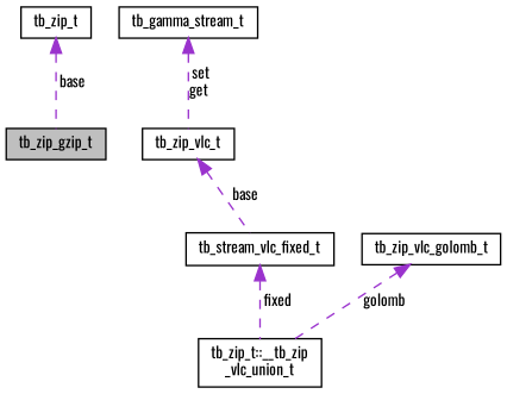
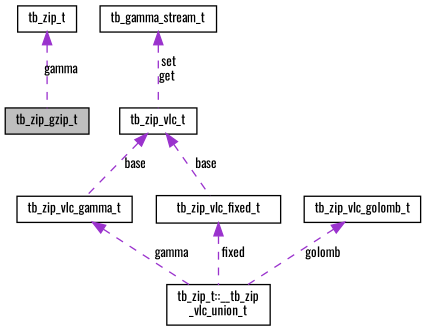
  digraph {
    fontname=Oswald
    node [color=black fillcolor=white fontname=Oswald fontsize=10 shape=record style=filled]
    edge [color=darkorchid3 dir=back fontname=Oswald fontsize=10 labelfontname=CourierNew labelfontsize=10 style=dashed]
    n1 [fillcolor=grey75 fontcolor=black height=0.2 label=tb_zip_gzip_t width=0.4]
    n2 [height=0.2 label=tb_zip_t width=0.4]
    n3 [height=0.2 label="tb_zip_t::__tb_zip\l_vlc_union_t" width=0.4]
+   n4 [height=0.2 label=tb_zip_vlc_gamma_t width=0.4]
    n5 [height=0.2 label=tb_zip_vlc_t width=0.4]
-   n6 [height=0.2 label=tb_stream_vlc_fixed_t width=0.4]
+   n6 [height=0.2 label=tb_zip_vlc_fixed_t width=0.4]
    n7 [height=0.2 label=tb_zip_vlc_golomb_t width=0.4]
    n8 [height=0.2 label=tb_gamma_stream_t width=0.4]
-   n2 -> n1 [label=" base"]
+   n2 -> n1 [label=" gamma"]
+   n4 -> n3 [label=" gamma"]
+   n5 -> n4 [label=" base"]
    n5 -> n6 [label=" base"]
    n6 -> n3 [label=" fixed"]
    n7 -> n3 [label=" golomb"]
    n8 -> n5 [label=" set\nget"]
  }
